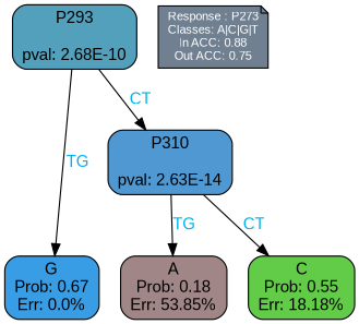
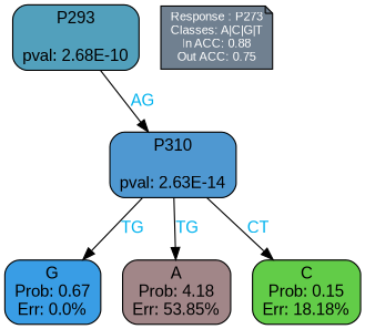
  digraph {
    fontname="Liberation Sans"
    ranksep=equally
    splines=polylines
    node [color=black fontname="Liberation Sans" shape=box style="filled, rounded"]
    edge [fontcolor=deepskyblue2 fontname="Liberation Sans"]
-   n1 [fillcolor="#a18688" label="A\nProb: 0.18\nErr: 53.85%"]
+   n1 [fillcolor="#a18688" label="A\nProb: 4.18\nErr: 53.85%"]
    n2 [fillcolor="#399de5" label="G\nProb: 0.67\nErr: 0.0%"]
-   n3 [fillcolor="#62cc48" label="C\nProb: 0.55\nErr: 18.18%"]
+   n3 [fillcolor="#62cc48" label="C\nProb: 0.15\nErr: 18.18%"]
    n4 [align=left fillcolor=slategray fontcolor=white fontsize=10 label="Response : P273\nClasses: A|C|G|T\nIn ACC: 0.88\nOut ACC: 0.75\n" shape=note style=filled]
    n5 [fillcolor="#52a0bc" label="P293\n\npval: 2.68E-10"]
    n6 [fillcolor="#4f98d1" label="P310\n\npval: 2.63E-14"]
    subgraph sub_1 {
      rank=same
      n1
      n2
      n3
    }
    subgraph sub_2 {
      rank=same
      n4
      n5
    }
-   n5 -> n6 [label=CT]
+   n5 -> n6 [label=AG]
    n6 -> n1 [label=TG]
-   n5 -> n2 [label=TG]
+   n6 -> n2 [label=TG]
    n6 -> n3 [label=CT]
  }
